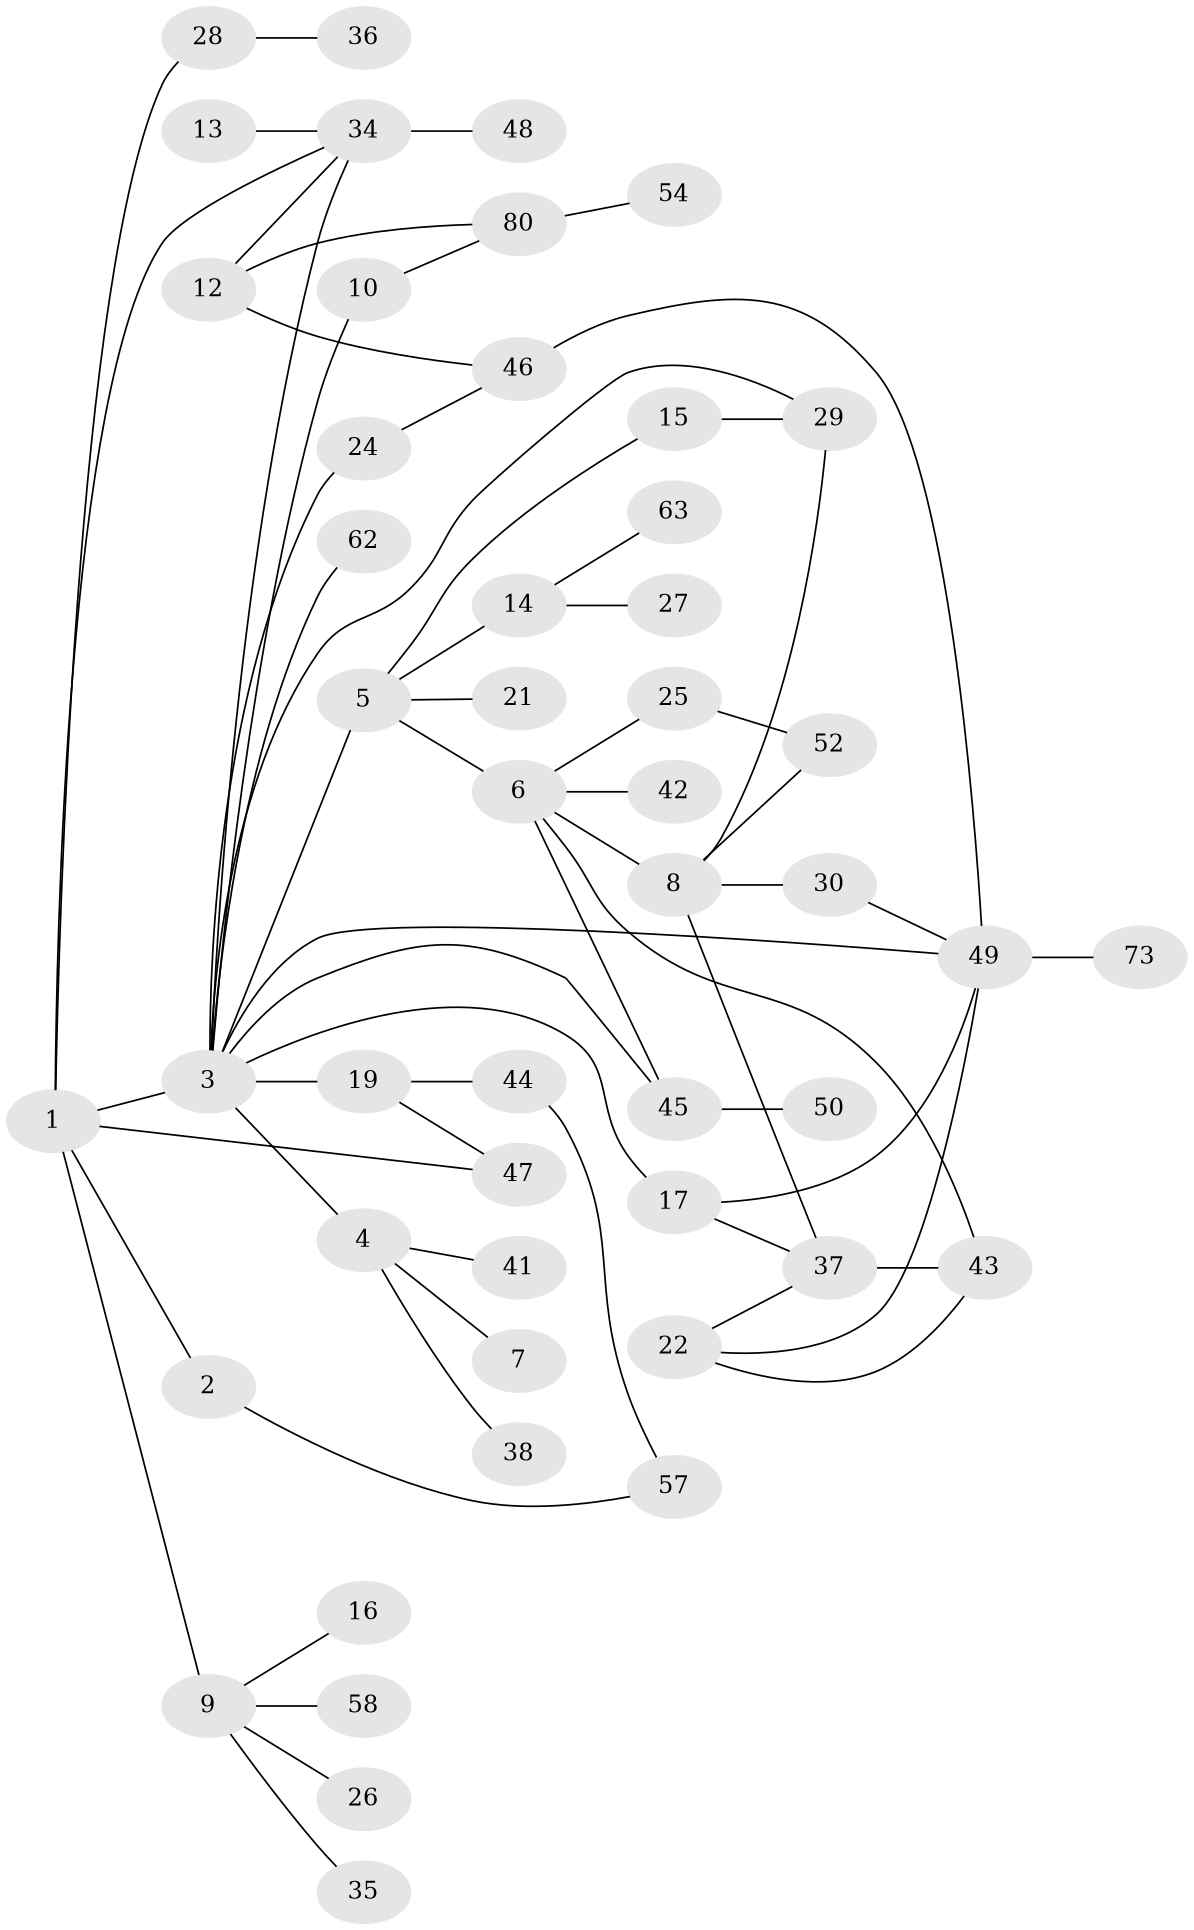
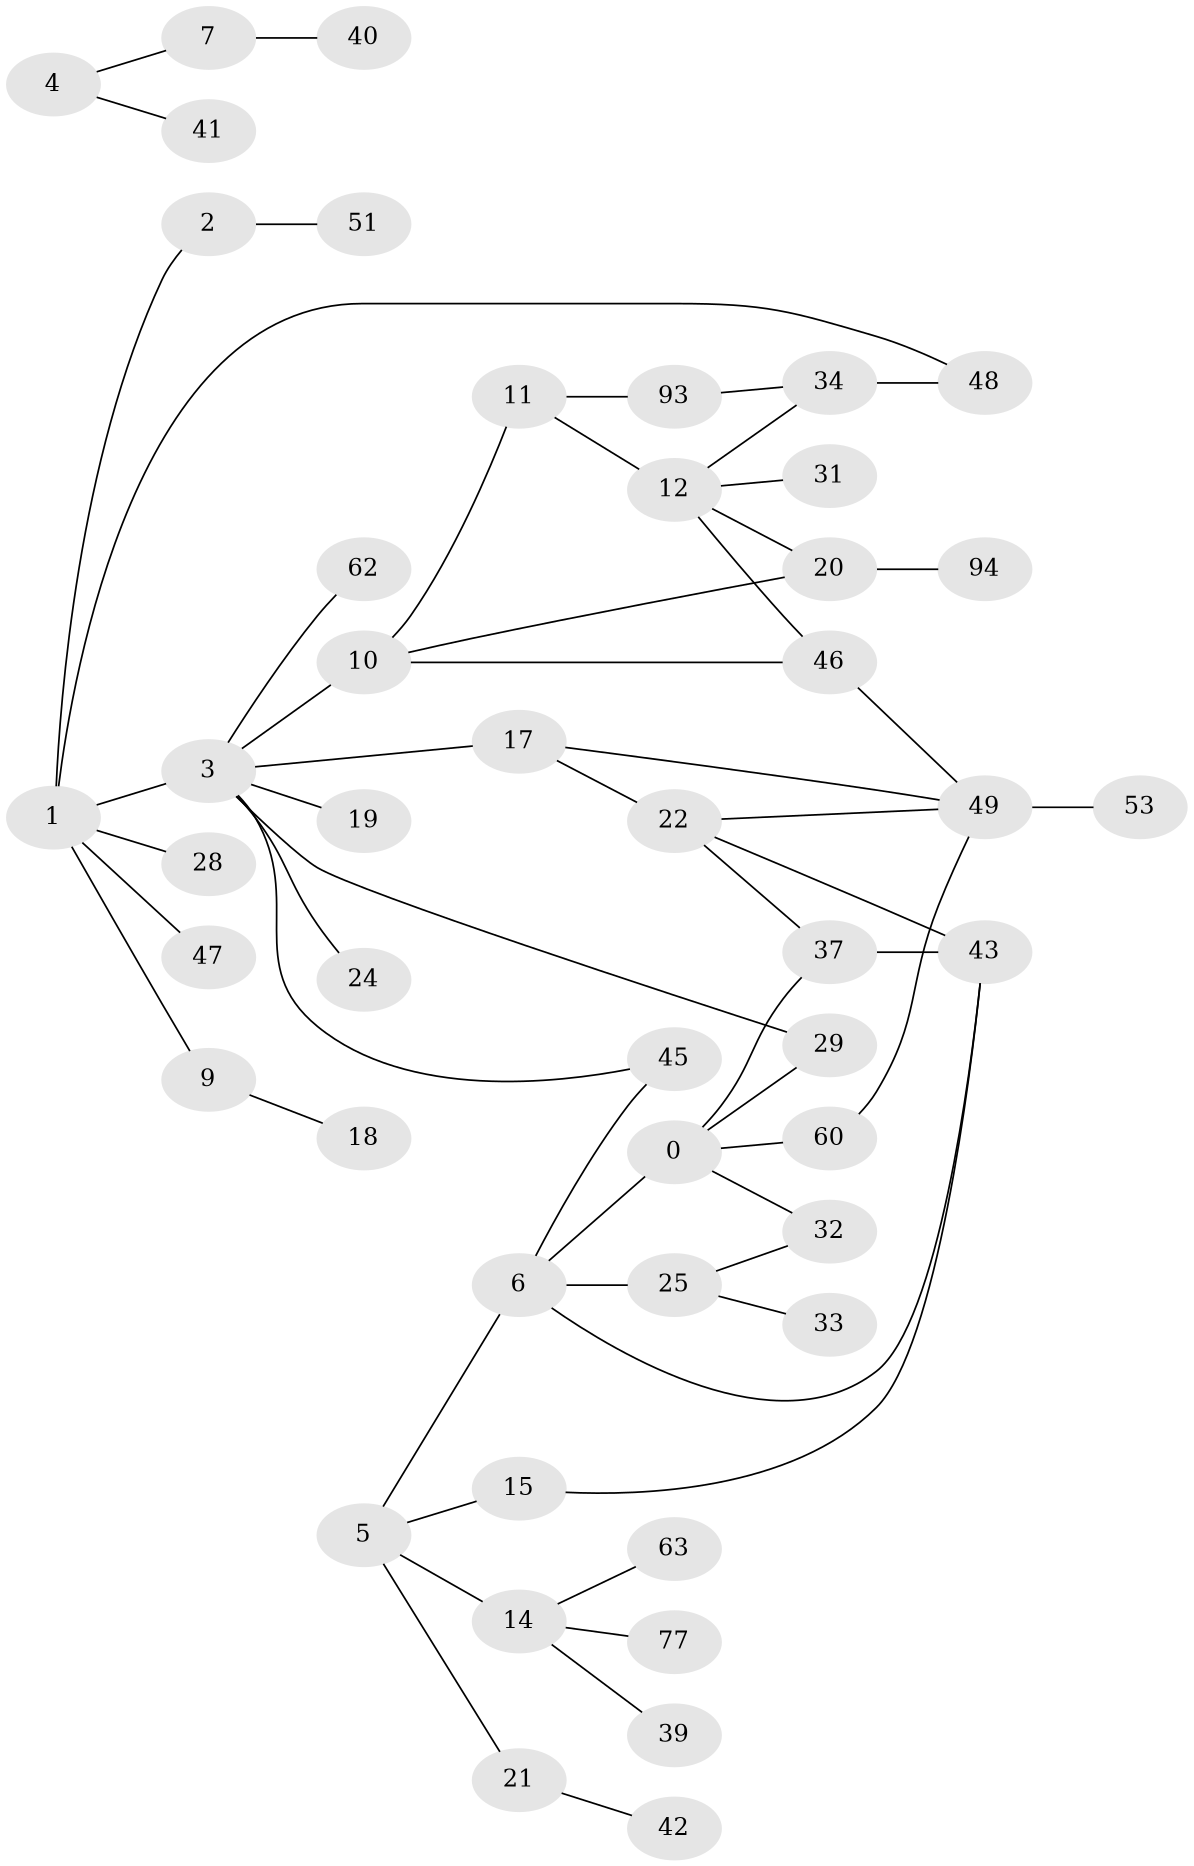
  graph {
    rankdir=LR
    node [color=gray90 style=filled]
    edge [weight=1.0]
    1
    2
    3
    9
    28
    34
    47
-   51 [label=57]
+   51
    4
    5
    10
    17
    19
    24
    29
    45
    49
    n18 [label=62]
-   16
-   18 [label=58]
-   26
-   35
-   36
+   18
    48
    7
-   38
    41
    6
    14
    15
    21
-   20 [label=80]
+   11
+   20
    46
    22
-   44
-   50
-   53 [label=73]
-   8
+   53
+   40
+   8 [label=0]
    25
    42
    43
    n44 [label=63]
-   27
-   30
-   32 [label=52]
+   27 [label=77]
+   39
+   30 [label=60]
+   32
    37
+   33
    12
-   13
-   54
+   13 [label=93]
+   54 [label=94]
+   31
    1 -- 2
    1 -- 3
    1 -- 9
    1 -- 28
-   1 -- 34
+   1 -- 48
    1 -- 47
    2 -- 51
-   3 -- 34
-   3 -- 4 [weight=9.0]
-   3 -- 5
    3 -- 10
    3 -- 17
    3 -- 19
    3 -- 24
    3 -- 29
    3 -- 45
-   3 -- 49
    3 -- n18
-   9 -- 16
    9 -- 18
-   9 -- 26
-   9 -- 35
-   28 -- 36
    34 -- 48 [weight=3.0]
    4 -- 7
-   4 -- 38
    4 -- 41
    5 -- 6
    5 -- 14
    5 -- 15
    5 -- 21
+   10 -- 11
    10 -- 20
-   24 -- 46
+   10 -- 46
    17 -- 49
-   17 -- 37
-   19 -- 47 [weight=2.0]
-   19 -- 44
-   45 -- 50
+   17 -- 22
    49 -- 53
+   7 -- 40
    6 -- 45
    6 -- 8
    6 -- 25
-   6 -- 42
+   21 -- 42
    6 -- 43
    14 -- n44
    14 -- 27
-   15 -- 29
+   14 -- 39
+   15 -- 43
+   11 -- 12
+   11 -- 13 [weight=6.0]
    20 -- 54
    46 -- 49
    22 -- 49
    22 -- 43
    22 -- 37
-   44 -- 51
    8 -- 29
    8 -- 30
    8 -- 32
    8 -- 37
    25 -- 32
+   25 -- 33
    30 -- 49 [weight=2.0]
    37 -- 43 [weight=2.0]
    12 -- 34
    12 -- 20
    12 -- 46
+   12 -- 31
    13 -- 34
  }
